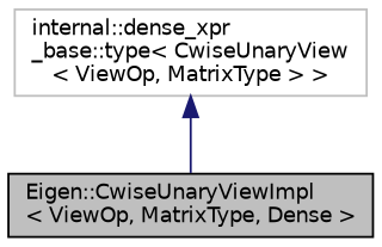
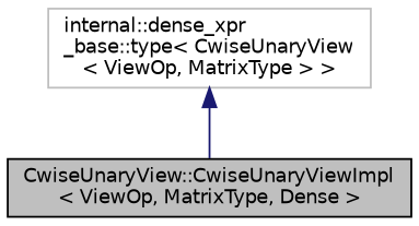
  digraph {
    fontname="DejaVu Sans"
    node [fontname="DejaVu Sans" fontsize=10 shape=record style=filled]
-   n1 [color=black fillcolor=grey75 fontcolor=black height=0.2 label="Eigen::CwiseUnaryViewImpl\l\< ViewOp, MatrixType, Dense \>" width=0.4]
+   n1 [color=black fillcolor=grey75 fontcolor=black height=0.2 label="CwiseUnaryView::CwiseUnaryViewImpl\l\< ViewOp, MatrixType, Dense \>" width=0.4]
    n2 [color=grey75 fillcolor=white height=0.2 label="internal::dense_xpr\l_base::type\< CwiseUnaryView\l\< ViewOp, MatrixType \> \>" width=0.4]
    n2 -> n1 [color=midnightblue dir=back fontname="DejaVu Sans" fontsize=10 labelfontname=Helvetica labelfontsize=10 style=solid]
  }
